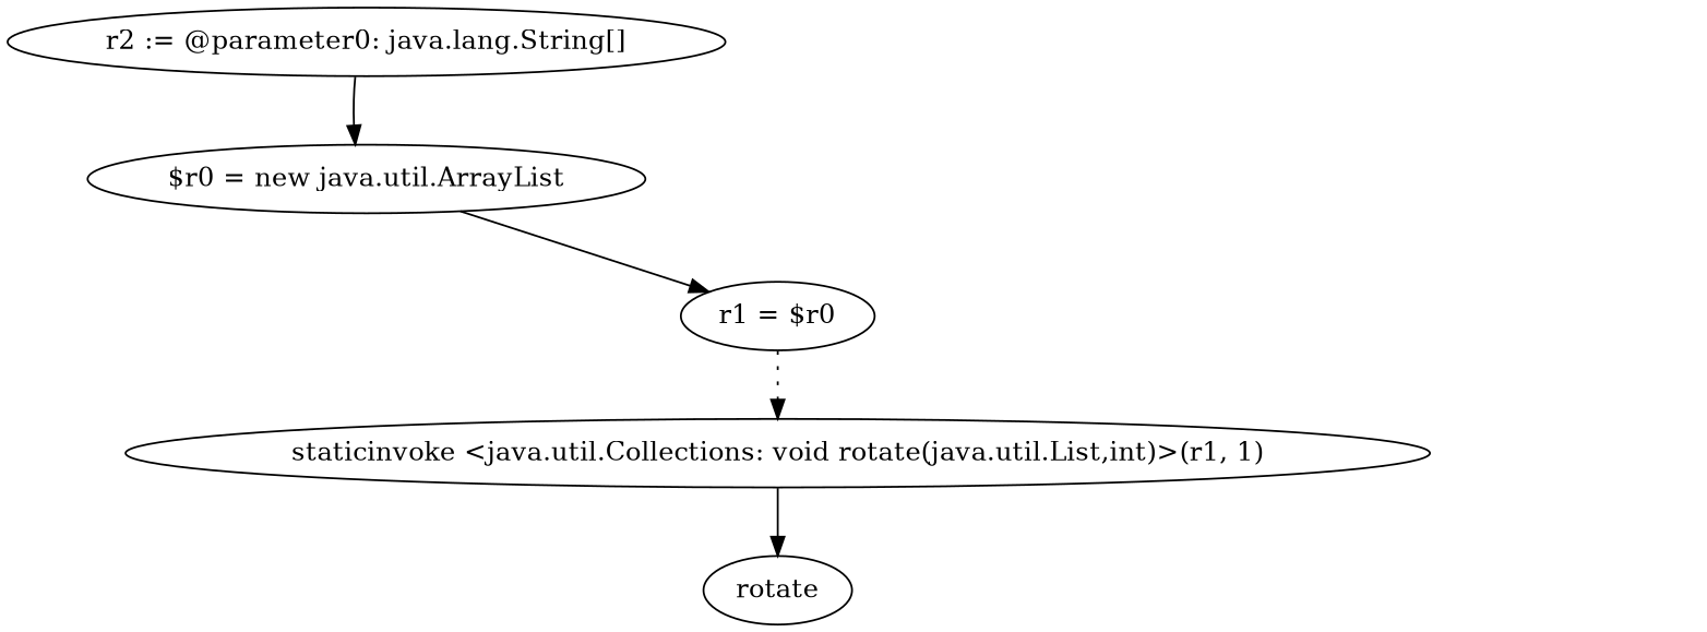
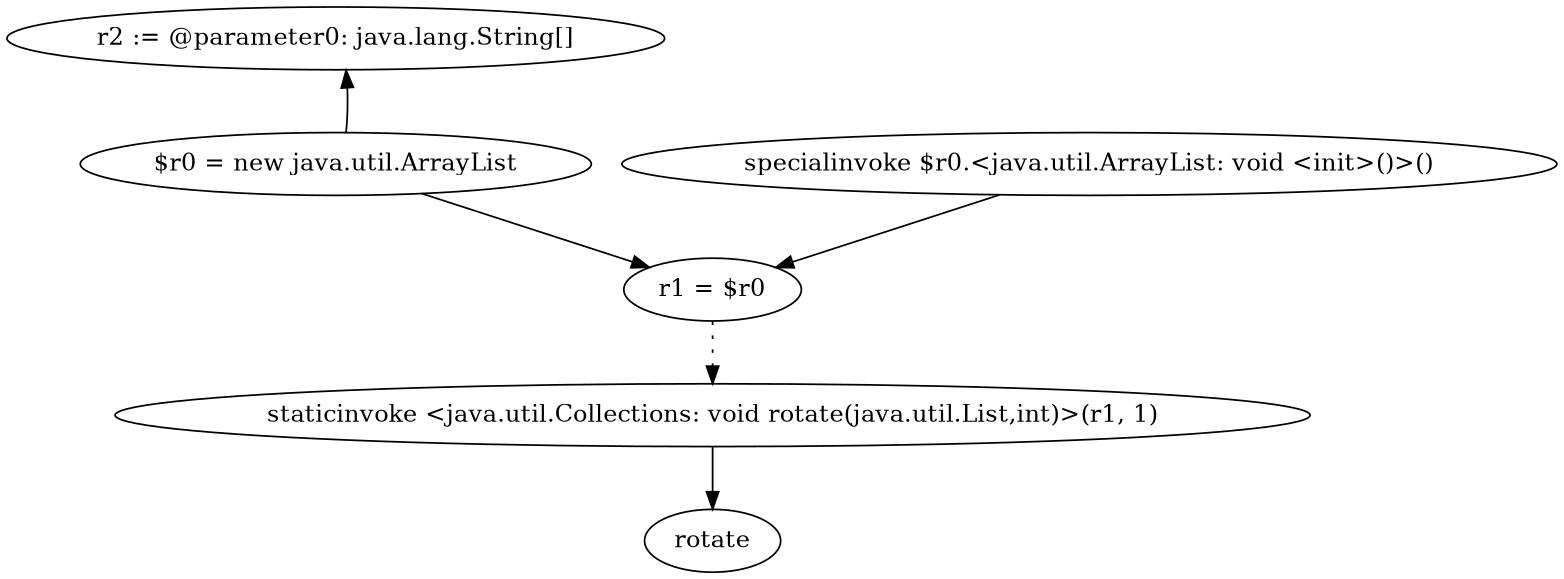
  digraph {
    edge [style=solid]
    "r2 := @parameter0: java.lang.String[]"
    "$r0 = new java.util.ArrayList"
    "r1 = $r0"
+   "specialinvoke $r0.<java.util.ArrayList: void <init>()>()"
    "staticinvoke <java.util.Collections: void rotate(java.util.List,int)>(r1, 1)"
    n6 [label=rotate]
-   "r2 := @parameter0: java.lang.String[]" -> "$r0 = new java.util.ArrayList"
+   "$r0 = new java.util.ArrayList" -> "r2 := @parameter0: java.lang.String[]"
    "$r0 = new java.util.ArrayList" -> "r1 = $r0"
    "r1 = $r0" -> "staticinvoke <java.util.Collections: void rotate(java.util.List,int)>(r1, 1)" [style=dotted]
+   "specialinvoke $r0.<java.util.ArrayList: void <init>()>()" -> "r1 = $r0"
    "staticinvoke <java.util.Collections: void rotate(java.util.List,int)>(r1, 1)" -> n6
  }
